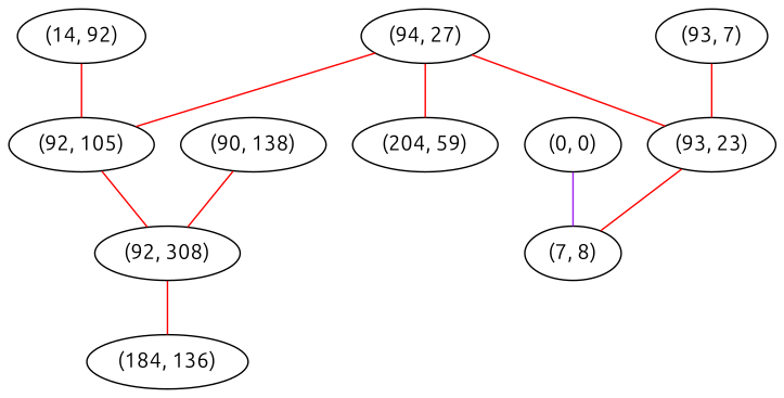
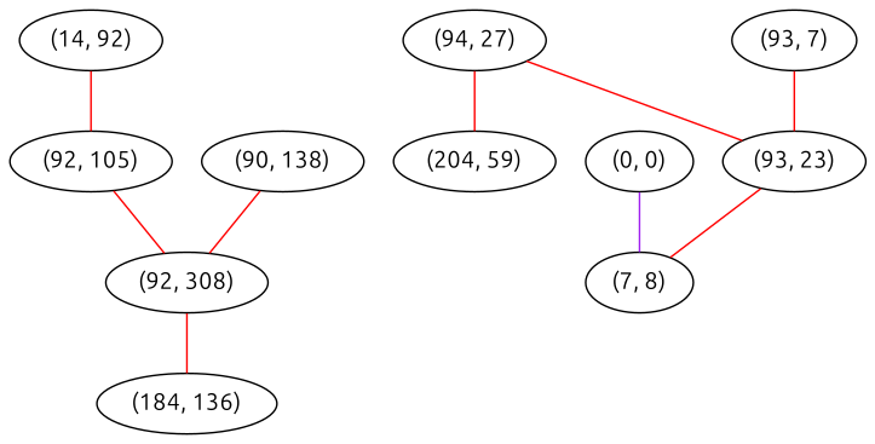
  graph {
    fontname=Ubuntu
    node [fontname=Ubuntu]
    edge [color=red fontname=Ubuntu weight=1]
    "(94, 27)"
    "(204, 59)"
    "(92, 105)"
    "(93, 23)"
    n5 [label="(92, 308)"]
    "(7, 8)"
    "(14, 92)"
    "(93, 7)"
    n9 [label="(90, 138)"]
    "(184, 136)"
    "(0, 0)"
    "(94, 27)" -- "(204, 59)"
-   "(94, 27)" -- "(92, 105)"
    "(94, 27)" -- "(93, 23)"
    "(92, 105)" -- n5
    "(93, 23)" -- "(7, 8)"
    n5 -- "(184, 136)"
    "(14, 92)" -- "(92, 105)"
    "(93, 7)" -- "(93, 23)"
    n9 -- n5
    "(0, 0)" -- "(7, 8)" [color=purple weight=4]
  }
